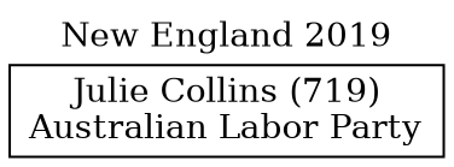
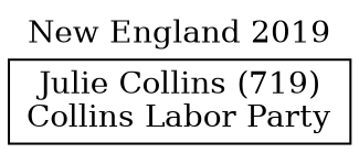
  digraph {
    label="New England 2019"
    labelloc=t
    mclimit=10
-   n1 [label="Julie Collins (719)\nAustralian Labor Party" shape=box]
+   n1 [label="Julie Collins (719)\nCollins Labor Party" shape=box]
  }
